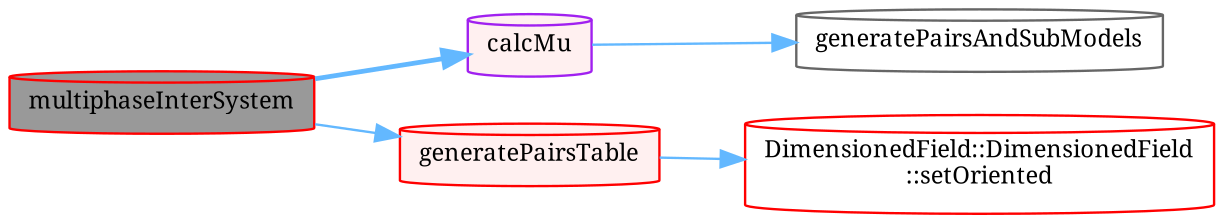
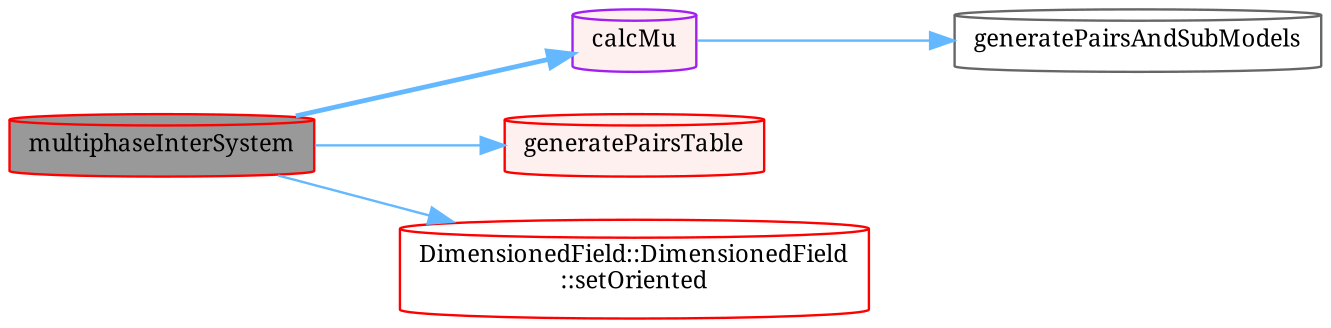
  digraph {
    fontname="Noto Serif"
    rankdir=LR
    node [color=red fillcolor="#FFF0F0" fontname="Noto Serif" fontsize=10 shape=cylinder style=filled]
    edge [color=steelblue1 fontname="Noto Serif" fontsize=10 labelfontname=Helvetica labelfontsize=10 style=solid]
    n1 [fillcolor=grey60 fontcolor=black height=0.2 label=multiphaseInterSystem width=0.4]
    n2 [color=purple height=0.2 label=calcMu width=0.4]
    n3 [height=0.2 label=generatePairsTable width=0.4]
    n4 [fillcolor=white height=0.2 label="DimensionedField::DimensionedField\l::setOriented" width=0.4]
    n5 [color=gray40 fillcolor=white height=0.2 label=generatePairsAndSubModels width=0.4]
    n1 -> n2 [style=bold]
    n1 -> n3
-   n3 -> n4
+   n1 -> n4
    n2 -> n5
  }
